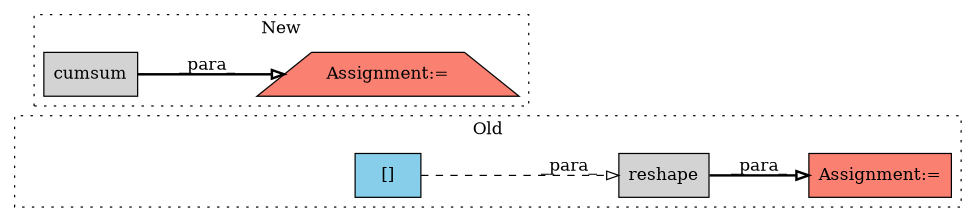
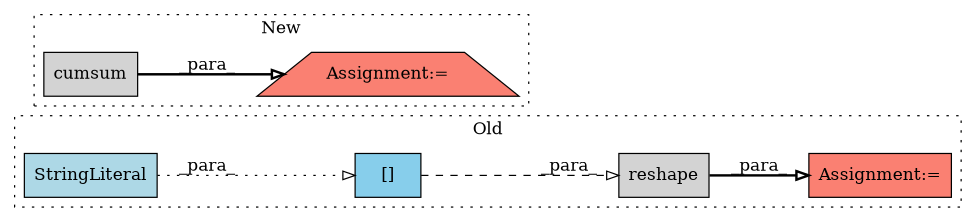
  digraph {
    rankdir=LR
    fontname="DejaVu Serif"
    node [a=32 l=1 shape=box style=filled fillcolor=lightgrey fontname="DejaVu Serif"]
    edge [style=bold arrowhead=onormal fontname="DejaVu Serif"]
    n1 [l="8,1" label=reshape s="7761,7802"]
    n2 [a=2 l="12,1" label="[]" s="7772,7801" fillcolor=skyblue]
+   n3 [a=45 l=17 label=StringLiteral s=7784 fillcolor=lightblue]
    n4 [a=7 label="Assignment:=" s=7732 fillcolor=salmon]
    n5 [l="7,1" label=cumsum s="7847,7867"]
    n6 [a=7 label="Assignment:=" s=8098 shape=trapezium fillcolor=salmon]
    subgraph cluster_1 {
      label=Old
      style=dotted
      n1
      n2
+     n3
      n4
    }
    subgraph cluster_2 {
      label=New
      style=dotted
      n5
      n6
    }
    n1 -> n4 [label=_para_]
    n2 -> n1 [label=_para_ style=dashed]
+   n3 -> n2 [label=_para_ style=dotted]
    n5 -> n6 [label=_para_]
  }
